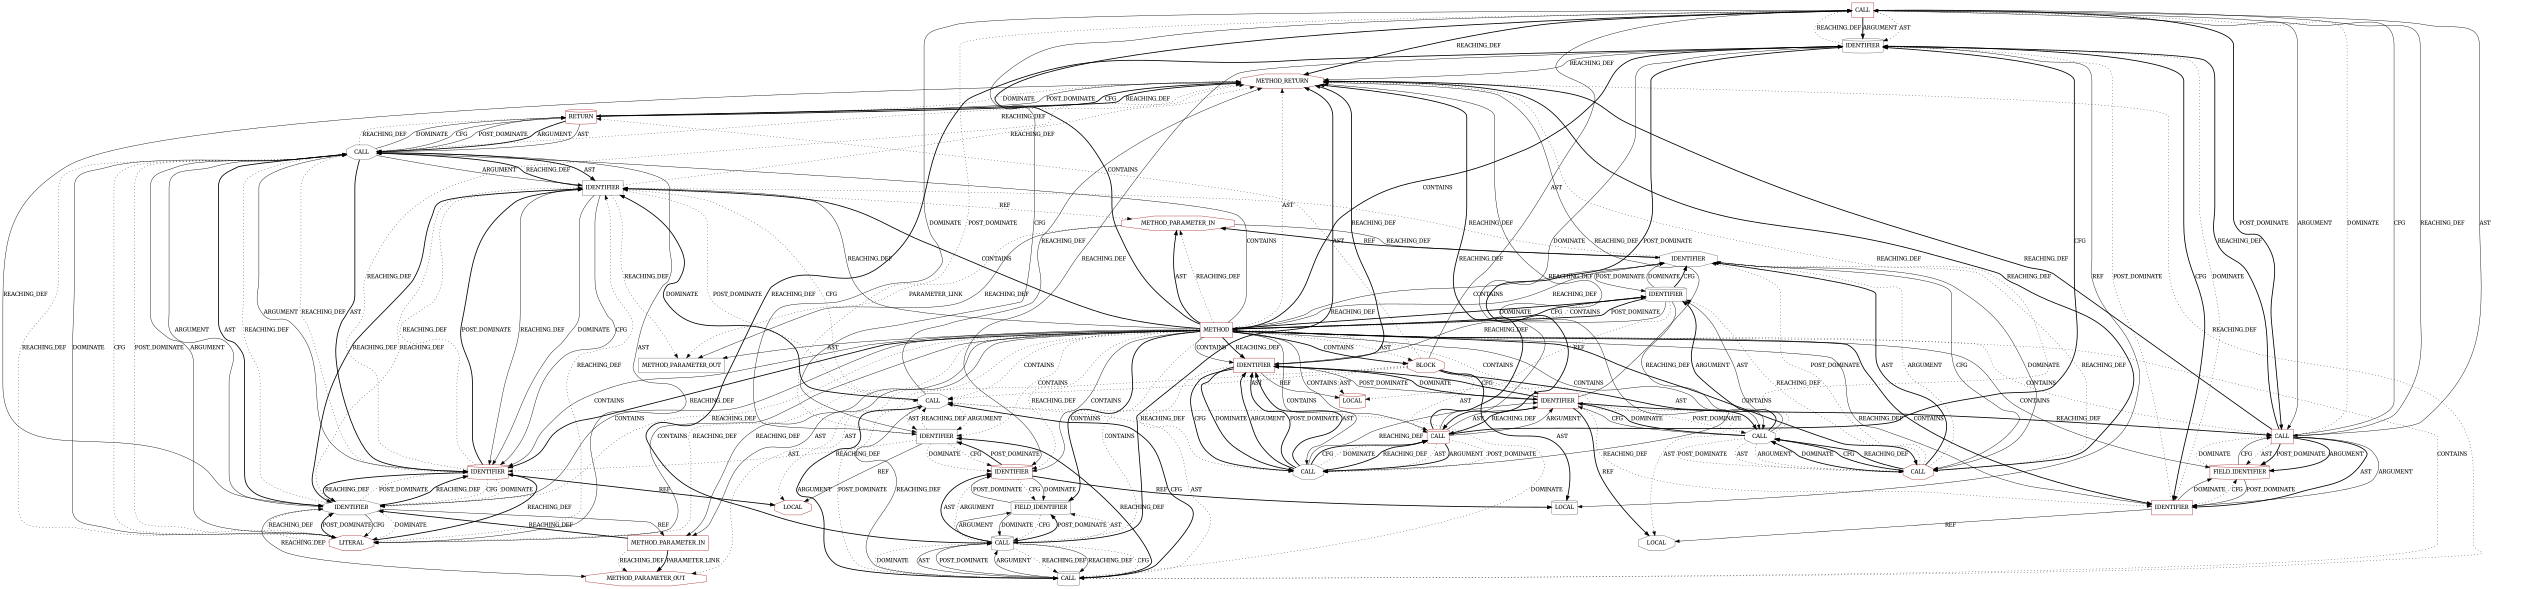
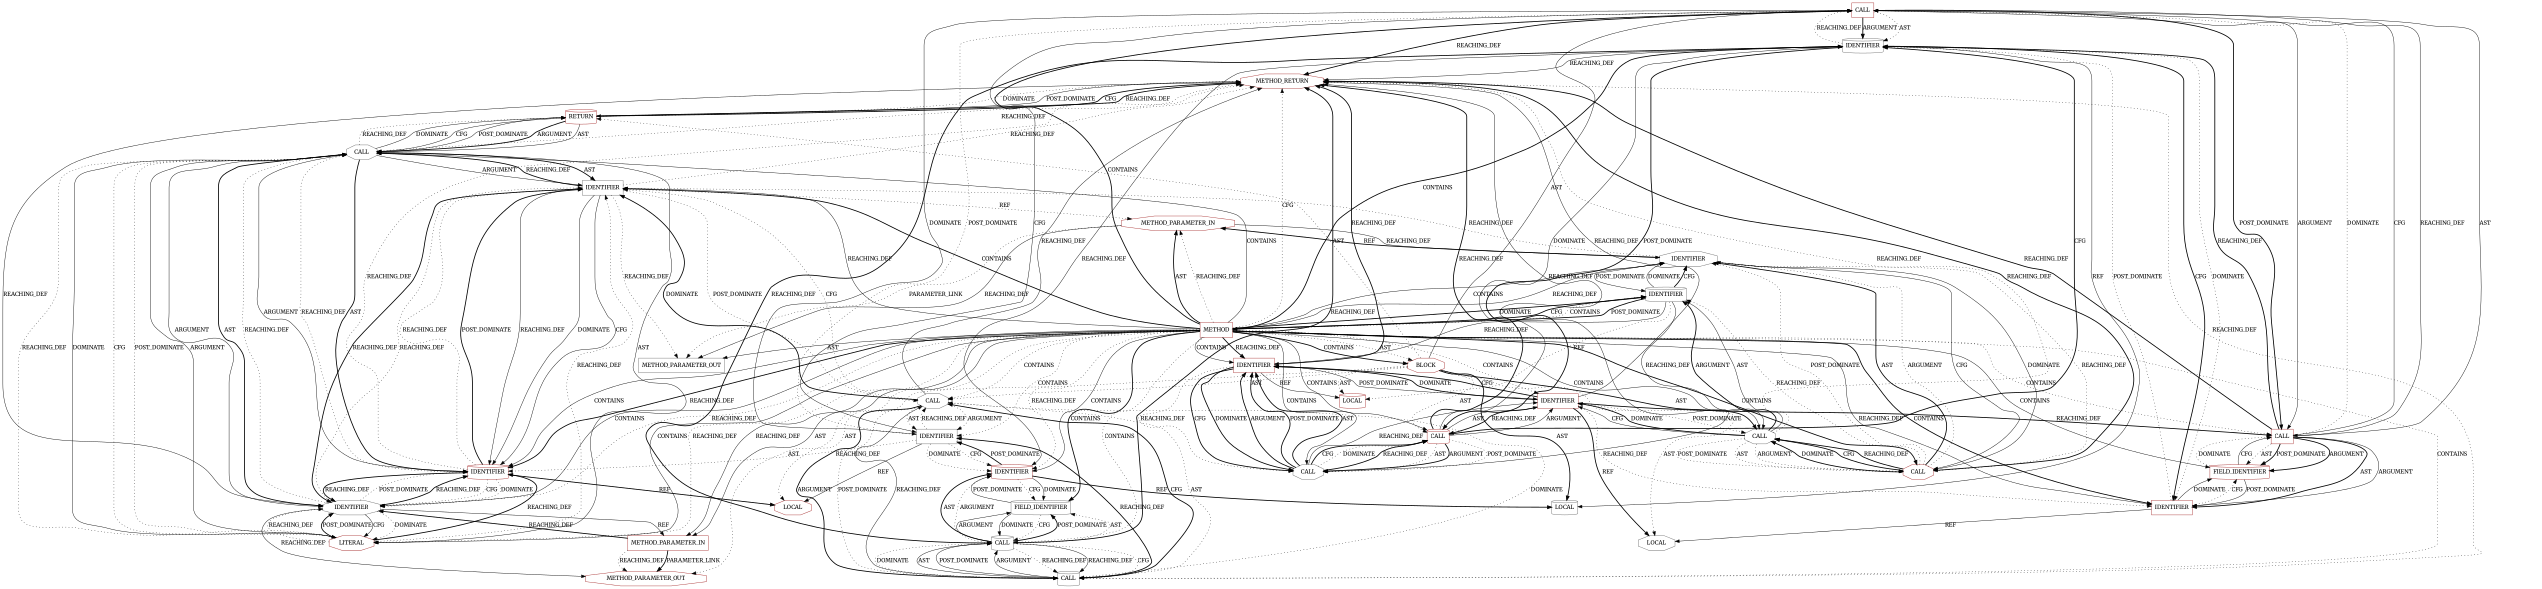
  digraph {
    fontname=Merriweather
    node [CODE=rec COLUMN_NUMBER=27 LINE_NUMBER=325 ORDER=1 TYPE_FULL_NAME="<empty>" color=brown fontname=Merriweather shape=octagon]
    edge [fontname=Merriweather style=dotted]
    n1 [ARGUMENT_INDEX=-1 CODE="*rec = ctx->open_rec" COLUMN_NUMBER=17 DISPATCH_TYPE=STATIC_DISPATCH LINE_NUMBER=324 METHOD_FULL_NAME="<operator>.assignment" NAME="<operator>.assignment" ORDER=6 label=CALL shape=box]
    n2 [ARGUMENT_INDEX=1 COLUMN_NUMBER=18 LINE_NUMBER=324 NAME=rec TYPE_FULL_NAME="tls_rec*" color=gray40 label=IDENTIFIER shape=cylinder]
    n3 [ARGUMENT_INDEX=1 CODE=msg_en COLUMN_NUMBER=17 NAME=msg_en TYPE_FULL_NAME="sk_msg*" color=gray40 label=IDENTIFIER shape=box]
    n4 [CODE=RET COLUMN_NUMBER=1 EVALUATION_STRATEGY=BY_VALUE LINE_NUMBER=320 ORDER=4 TYPE_FULL_NAME=int label=METHOD_RETURN]
    n5 [ARGUMENT_INDEX=2 CODE="ctx->open_rec" COLUMN_NUMBER=24 DISPATCH_TYPE=STATIC_DISPATCH LINE_NUMBER=324 METHOD_FULL_NAME="<operator>.indirectFieldAccess" NAME="<operator>.indirectFieldAccess" ORDER=2 label=CALL shape=box]
    n6 [ARGUMENT_INDEX=-1 CODE="*ctx = tls_sw_ctx_tx(tls_ctx)" DISPATCH_TYPE=STATIC_DISPATCH LINE_NUMBER=323 METHOD_FULL_NAME="<operator>.assignment" NAME="<operator>.assignment" ORDER=4 label=CALL shape=cylinder]
    n7 [ARGUMENT_INDEX=1 CODE=ctx COLUMN_NUMBER=24 LINE_NUMBER=324 NAME=ctx TYPE_FULL_NAME="tls_sw_context_tx*" label=IDENTIFIER shape=box]
    n8 [ARGUMENT_INDEX=1 CODE="rec->msg_encrypted" DISPATCH_TYPE=STATIC_DISPATCH METHOD_FULL_NAME="<operator>.indirectFieldAccess" NAME="<operator>.indirectFieldAccess" color=gray40 label=CALL shape=cylinder]
    n9 [ARGUMENT_INDEX=1 NAME=rec TYPE_FULL_NAME="tls_rec*" label=IDENTIFIER shape=cylinder]
    n10 [CODE="struct tls_rec* rec" COLUMN_NUMBER=17 LINE_NUMBER=324 NAME=rec ORDER=5 TYPE_FULL_NAME="tls_rec*" color=gray40 label=LOCAL shape=cylinder]
    n11 [ARGUMENT_INDEX=2 CODE=msg_en COLUMN_NUMBER=26 LINE_NUMBER=327 NAME=msg_en ORDER=2 TYPE_FULL_NAME="sk_msg*" label=IDENTIFIER shape=cylinder]
    n12 [ARGUMENT_INDEX=-1 CODE="*msg_en = &rec->msg_encrypted" COLUMN_NUMBER=16 DISPATCH_TYPE=STATIC_DISPATCH METHOD_FULL_NAME="<operator>.assignment" NAME="<operator>.assignment" ORDER=8 color=gray40 label=CALL]
    n13 [CODE="struct sk_msg* msg_en" COLUMN_NUMBER=16 NAME=msg_en ORDER=7 TYPE_FULL_NAME="sk_msg*" label=LOCAL]
    n14 [ARGUMENT_INDEX=-1 CODE="return sk_msg_alloc(sk, msg_en, len, 0);" COLUMN_NUMBER=2 LINE_NUMBER=327 ORDER=9 label=RETURN shape=cylinder TYPE_FULL_NAME=""]
    n15 [ARGUMENT_INDEX=2 CANONICAL_NAME=open_rec CODE=open_rec COLUMN_NUMBER=24 LINE_NUMBER=324 ORDER=2 label=FIELD_IDENTIFIER shape=cylinder TYPE_FULL_NAME=""]
    n16 [ARGUMENT_INDEX=1 CODE=ctx COLUMN_NUMBER=28 LINE_NUMBER=323 NAME=ctx TYPE_FULL_NAME="tls_sw_context_tx*" label=IDENTIFIER shape=box]
    n17 [ARGUMENT_INDEX=1 CODE=tls_ctx COLUMN_NUMBER=48 LINE_NUMBER=323 NAME=tls_ctx TYPE_FULL_NAME="tls_context*" label=IDENTIFIER shape=box]
    n18 [ARGUMENT_INDEX=-1 CODE="*tls_ctx = tls_get_ctx(sk)" COLUMN_NUMBER=21 DISPATCH_TYPE=STATIC_DISPATCH LINE_NUMBER=322 METHOD_FULL_NAME="<operator>.assignment" NAME="<operator>.assignment" ORDER=2 color=gray40 label=CALL]
    n19 [CODE="struct tls_sw_context_tx* ctx" LINE_NUMBER=323 NAME=ctx ORDER=3 TYPE_FULL_NAME="tls_sw_context_tx*" color=gray40 label=LOCAL]
    n20 [ARGUMENT_INDEX=2 CODE="tls_sw_ctx_tx(tls_ctx)" COLUMN_NUMBER=34 DISPATCH_TYPE=STATIC_DISPATCH LINE_NUMBER=323 METHOD_FULL_NAME=tls_sw_ctx_tx NAME=tls_sw_ctx_tx ORDER=2 color=gray40 label=CALL]
    n21 [CODE="struct tls_context* tls_ctx" COLUMN_NUMBER=21 LINE_NUMBER=322 NAME=tls_ctx TYPE_FULL_NAME="tls_context*" label=LOCAL shape=cylinder]
    n22 [ARGUMENT_INDEX=1 CODE=tls_ctx COLUMN_NUMBER=22 LINE_NUMBER=322 NAME=tls_ctx TYPE_FULL_NAME="tls_context*" color=gray40 label=IDENTIFIER shape=cylinder]
    n23 [ARGUMENT_INDEX=2 CODE="tls_get_ctx(sk)" COLUMN_NUMBER=32 DISPATCH_TYPE=STATIC_DISPATCH LINE_NUMBER=322 METHOD_FULL_NAME=tls_get_ctx NAME=tls_get_ctx ORDER=2 label=CALL]
    n24 [ARGUMENT_INDEX=4 CODE=0 COLUMN_NUMBER=39 LINE_NUMBER=327 ORDER=4 TYPE_FULL_NAME=int label=LITERAL]
    n25 [ARGUMENT_INDEX=-1 CODE="sk_msg_alloc(sk, msg_en, len, 0)" COLUMN_NUMBER=9 DISPATCH_TYPE=STATIC_DISPATCH LINE_NUMBER=327 METHOD_FULL_NAME=sk_msg_alloc NAME=sk_msg_alloc color=gray40 label=CALL]
    n26 [ARGUMENT_INDEX=3 CODE=len COLUMN_NUMBER=34 LINE_NUMBER=327 NAME=len ORDER=3 TYPE_FULL_NAME=int color=gray40 label=IDENTIFIER]
    n27 [ARGUMENT_INDEX=1 CODE=sk COLUMN_NUMBER=22 LINE_NUMBER=327 NAME=sk TYPE_FULL_NAME="sock*" color=gray40 label=IDENTIFIER shape=box]
    n28 [CODE="int len" COLUMN_NUMBER=53 EVALUATION_STRATEGY=BY_VALUE INDEX=2 IS_VARIADIC=false LINE_NUMBER=320 NAME=len ORDER=2 TYPE_FULL_NAME=int label=METHOD_PARAMETER_IN shape=box]
    n29 [CODE="int len" COLUMN_NUMBER=53 EVALUATION_STRATEGY=BY_VALUE INDEX=2 IS_VARIADIC=false LINE_NUMBER=320 NAME=len ORDER=2 TYPE_FULL_NAME=int label=METHOD_PARAMETER_OUT]
    n30 [CODE="struct sock *sk" COLUMN_NUMBER=36 EVALUATION_STRATEGY=BY_VALUE INDEX=1 IS_VARIADIC=false LINE_NUMBER=320 NAME=sk TYPE_FULL_NAME="sock*" label=METHOD_PARAMETER_IN]
    n31 [CODE="struct sock *sk" COLUMN_NUMBER=36 EVALUATION_STRATEGY=BY_VALUE INDEX=1 IS_VARIADIC=false LINE_NUMBER=320 NAME=sk TYPE_FULL_NAME="sock*" color=gray40 label=METHOD_PARAMETER_OUT shape=box]
    n32 [ARGUMENT_INDEX=2 CANONICAL_NAME=msg_encrypted CODE=msg_encrypted ORDER=2 color=gray40 label=FIELD_IDENTIFIER shape=cylinder TYPE_FULL_NAME=""]
    n33 [ARGUMENT_INDEX=2 CODE="&rec->msg_encrypted" COLUMN_NUMBER=26 DISPATCH_TYPE=STATIC_DISPATCH METHOD_FULL_NAME="<operator>.addressOf" NAME="<operator>.addressOf" ORDER=2 color=gray40 label=CALL shape=cylinder]
    n34 [ARGUMENT_INDEX=1 CODE=sk COLUMN_NUMBER=44 LINE_NUMBER=322 NAME=sk TYPE_FULL_NAME="sock*" color=gray40 label=IDENTIFIER]
    n35 [AST_PARENT_FULL_NAME="tls_sw.c:<global>" AST_PARENT_TYPE=TYPE_DECL CODE="static int tls_alloc_encrypted_msg(struct sock *sk, int len)\n{\n	struct tls_context *tls_ctx = tls_get_ctx(sk);\n	struct tls_sw_context_tx *ctx = tls_sw_ctx_tx(tls_ctx);\n	struct tls_rec *rec = ctx->open_rec;\n	struct sk_msg *msg_en = &rec->msg_encrypted;\n\n	return sk_msg_alloc(sk, msg_en, len, 0);\n}" COLUMN_NUMBER=1 COLUMN_NUMBER_END=1 FILENAME="tls_sw.c" FULL_NAME=tls_alloc_encrypted_msg IS_EXTERNAL=false LINE_NUMBER=320 LINE_NUMBER_END=328 NAME=tls_alloc_encrypted_msg ORDER=12 SIGNATURE="int tls_alloc_encrypted_msg (sock*,int)" label=METHOD shape=box TYPE_FULL_NAME=""]
    n36 [ARGUMENT_INDEX=-1 CODE="{\n	struct tls_context *tls_ctx = tls_get_ctx(sk);\n	struct tls_sw_context_tx *ctx = tls_sw_ctx_tx(tls_ctx);\n	struct tls_rec *rec = ctx->open_rec;\n	struct sk_msg *msg_en = &rec->msg_encrypted;\n\n	return sk_msg_alloc(sk, msg_en, len, 0);\n}" COLUMN_NUMBER=1 LINE_NUMBER=321 ORDER=3 TYPE_FULL_NAME=void label=BLOCK]
    n1 -> n2 [label=ARGUMENT style=bold]
    n1 -> n2 [label=AST]
    n1 -> n3 [label=CFG style=solid]
    n1 -> n3 [label=DOMINATE style=solid]
    n1 -> n4 [VARIABLE="*rec = ctx->open_rec" label=REACHING_DEF style=bold]
    n1 -> n5 [label=AST style=solid]
    n1 -> n5 [label=POST_DOMINATE style=bold]
    n1 -> n5 [label=ARGUMENT style=solid]
    n2 -> n1 [VARIABLE=rec label=REACHING_DEF]
    n2 -> n4 [VARIABLE=rec label=REACHING_DEF style=solid]
    n2 -> n6 [label=POST_DOMINATE style=bold]
    n2 -> n7 [label=DOMINATE]
    n2 -> n7 [label=CFG style=bold]
    n2 -> n8 [VARIABLE=rec label=REACHING_DEF style=bold]
    n2 -> n9 [VARIABLE=rec label=REACHING_DEF style=solid]
    n2 -> n10 [label=REF style=solid]
    n3 -> n1 [label=POST_DOMINATE]
    n3 -> n9 [label=DOMINATE]
    n3 -> n9 [label=CFG]
    n3 -> n11 [VARIABLE=msg_en label=REACHING_DEF]
    n3 -> n12 [VARIABLE=msg_en label=REACHING_DEF]
    n3 -> n13 [label=REF style=solid]
    n4 -> n14 [label=POST_DOMINATE style=solid]
    n5 -> n1 [label=DOMINATE]
    n5 -> n1 [label=CFG style=solid]
    n5 -> n1 [VARIABLE="ctx->open_rec" label=REACHING_DEF style=solid]
    n5 -> n2 [VARIABLE="ctx->open_rec" label=REACHING_DEF style=bold]
    n5 -> n4 [VARIABLE="ctx->open_rec" label=REACHING_DEF style=bold]
    n5 -> n7 [label=AST style=bold]
    n5 -> n7 [label=ARGUMENT style=solid]
    n5 -> n15 [label=AST]
    n5 -> n15 [label=POST_DOMINATE style=bold]
    n5 -> n15 [label=ARGUMENT style=bold]
    n6 -> n2 [label=CFG style=bold]
    n6 -> n2 [label=DOMINATE style=solid]
    n6 -> n4 [VARIABLE="*ctx = tls_sw_ctx_tx(tls_ctx)" label=REACHING_DEF style=bold]
    n6 -> n16 [label=ARGUMENT style=solid]
    n6 -> n16 [label=AST style=solid]
    n6 -> n20 [label=AST]
    n6 -> n20 [label=ARGUMENT style=bold]
    n6 -> n20 [label=POST_DOMINATE]
    n7 -> n2 [label=POST_DOMINATE]
    n7 -> n15 [label=DOMINATE style=solid]
    n7 -> n15 [label=CFG]
    n7 -> n19 [label=REF style=solid]
    n8 -> n4 [VARIABLE="rec->msg_encrypted" label=REACHING_DEF style=bold]
    n8 -> n9 [label=ARGUMENT]
    n8 -> n9 [label=AST style=bold]
    n8 -> n32 [label=POST_DOMINATE style=bold]
    n8 -> n32 [label=AST]
    n8 -> n32 [label=ARGUMENT style=solid]
    n8 -> n33 [VARIABLE="rec->msg_encrypted" label=REACHING_DEF]
    n8 -> n33 [VARIABLE="rec->msg_encrypted" label=REACHING_DEF style=solid]
    n8 -> n33 [label=CFG]
    n8 -> n33 [label=DOMINATE]
    n9 -> n3 [label=POST_DOMINATE style=bold]
    n9 -> n10 [label=REF style=bold]
    n9 -> n32 [label=CFG]
    n9 -> n32 [label=DOMINATE style=solid]
    n11 -> n4 [VARIABLE=msg_en label=REACHING_DEF]
    n11 -> n13 [label=REF style=bold]
    n11 -> n25 [VARIABLE=msg_en label=REACHING_DEF]
    n11 -> n26 [label=CFG]
    n11 -> n26 [label=DOMINATE]
    n11 -> n26 [VARIABLE=msg_en label=REACHING_DEF style=bold]
    n11 -> n27 [VARIABLE=msg_en label=REACHING_DEF]
    n11 -> n27 [label=POST_DOMINATE style=bold]
    n12 -> n3 [label=AST]
    n12 -> n3 [label=ARGUMENT]
    n12 -> n4 [VARIABLE="*msg_en = &rec->msg_encrypted" label=REACHING_DEF style=solid]
    n12 -> n27 [label=CFG]
    n12 -> n27 [label=DOMINATE style=bold]
    n12 -> n33 [label=AST]
    n12 -> n33 [label=ARGUMENT style=bold]
    n12 -> n33 [label=POST_DOMINATE]
    n14 -> n4 [label=CFG style=bold]
    n14 -> n4 [VARIABLE="<RET>" label=REACHING_DEF style=bold]
    n14 -> n4 [label=DOMINATE]
    n14 -> n25 [label=POST_DOMINATE style=solid]
    n14 -> n25 [label=ARGUMENT style=bold]
    n14 -> n25 [label=AST style=solid]
    n15 -> n5 [label=DOMINATE]
    n15 -> n5 [label=CFG style=solid]
    n15 -> n7 [label=POST_DOMINATE style=solid]
    n16 -> n4 [VARIABLE=ctx label=REACHING_DEF style=solid]
    n16 -> n5 [VARIABLE=ctx label=REACHING_DEF style=bold]
    n16 -> n6 [VARIABLE=ctx label=REACHING_DEF style=bold]
    n16 -> n7 [VARIABLE=ctx label=REACHING_DEF]
    n16 -> n17 [label=DOMINATE style=bold]
    n16 -> n17 [label=CFG style=bold]
    n16 -> n18 [label=POST_DOMINATE]
    n16 -> n19 [label=REF style=bold]
    n17 -> n4 [VARIABLE=tls_ctx label=REACHING_DEF style=bold]
    n17 -> n16 [label=POST_DOMINATE style=solid]
    n17 -> n20 [VARIABLE=tls_ctx label=REACHING_DEF]
    n17 -> n20 [label=CFG style=bold]
    n17 -> n20 [label=DOMINATE style=bold]
    n17 -> n21 [label=REF style=solid]
    n18 -> n4 [VARIABLE="*tls_ctx = tls_get_ctx(sk)" label=REACHING_DEF]
    n18 -> n16 [label=CFG style=solid]
    n18 -> n16 [label=DOMINATE style=bold]
    n18 -> n22 [label=ARGUMENT style=bold]
    n18 -> n22 [label=AST style=solid]
    n18 -> n23 [label=POST_DOMINATE]
    n18 -> n23 [label=AST]
    n18 -> n23 [label=ARGUMENT]
    n20 -> n4 [VARIABLE="tls_sw_ctx_tx(tls_ctx)" label=REACHING_DEF style=solid]
    n20 -> n6 [label=CFG style=bold]
    n20 -> n6 [label=DOMINATE]
    n20 -> n6 [VARIABLE="tls_sw_ctx_tx(tls_ctx)" label=REACHING_DEF style=bold]
    n20 -> n16 [VARIABLE="tls_sw_ctx_tx(tls_ctx)" label=REACHING_DEF style=solid]
    n20 -> n17 [label=ARGUMENT style=bold]
    n20 -> n17 [label=POST_DOMINATE style=bold]
    n20 -> n17 [label=AST style=bold]
    n22 -> n17 [VARIABLE=tls_ctx label=REACHING_DEF style=solid]
    n22 -> n18 [VARIABLE=tls_ctx label=REACHING_DEF style=solid]
    n22 -> n21 [label=REF]
    n22 -> n34 [label=DOMINATE style=solid]
    n22 -> n34 [label=CFG style=bold]
    n22 -> n35 [label=POST_DOMINATE style=bold]
    n23 -> n4 [VARIABLE="tls_get_ctx(sk)" label=REACHING_DEF style=bold]
    n23 -> n18 [label=DOMINATE style=bold]
    n23 -> n18 [label=CFG style=bold]
    n23 -> n18 [VARIABLE="tls_get_ctx(sk)" label=REACHING_DEF style=bold]
    n23 -> n22 [VARIABLE="tls_get_ctx(sk)" label=REACHING_DEF]
    n23 -> n34 [label=POST_DOMINATE]
    n23 -> n34 [label=AST style=bold]
    n23 -> n34 [label=ARGUMENT]
    n24 -> n11 [VARIABLE=0 label=REACHING_DEF style=bold]
    n24 -> n25 [label=DOMINATE style=solid]
    n24 -> n25 [label=CFG]
    n24 -> n25 [VARIABLE=0 label=REACHING_DEF]
    n24 -> n26 [VARIABLE=0 label=REACHING_DEF]
    n24 -> n26 [label=POST_DOMINATE style=bold]
    n24 -> n27 [VARIABLE=0 label=REACHING_DEF]
    n25 -> n4 [VARIABLE="sk_msg_alloc(sk, msg_en, len, 0)" label=REACHING_DEF]
    n25 -> n11 [label=AST style=bold]
    n25 -> n11 [label=ARGUMENT style=solid]
    n25 -> n14 [VARIABLE="sk_msg_alloc(sk, msg_en, len, 0)" label=REACHING_DEF]
    n25 -> n14 [label=DOMINATE style=solid]
    n25 -> n14 [label=CFG style=solid]
    n25 -> n24 [label=POST_DOMINATE]
    n25 -> n24 [label=AST style=solid]
    n25 -> n24 [label=ARGUMENT style=solid]
    n25 -> n26 [label=ARGUMENT style=solid]
    n25 -> n26 [label=AST style=bold]
    n25 -> n27 [label=AST style=bold]
    n25 -> n27 [label=ARGUMENT style=solid]
    n26 -> n4 [VARIABLE=len label=REACHING_DEF style=solid]
    n26 -> n11 [label=POST_DOMINATE]
    n26 -> n11 [VARIABLE=len label=REACHING_DEF style=bold]
    n26 -> n24 [label=DOMINATE]
    n26 -> n24 [label=CFG style=solid]
    n26 -> n25 [VARIABLE=len label=REACHING_DEF]
    n26 -> n27 [VARIABLE=len label=REACHING_DEF]
    n26 -> n28 [label=REF style=solid]
    n26 -> n29 [VARIABLE=len label=REACHING_DEF style=solid]
    n27 -> n4 [VARIABLE=sk label=REACHING_DEF]
    n27 -> n11 [VARIABLE=sk label=REACHING_DEF style=solid]
    n27 -> n11 [label=CFG style=solid]
    n27 -> n11 [label=DOMINATE style=solid]
    n27 -> n12 [label=POST_DOMINATE]
    n27 -> n25 [VARIABLE=sk label=REACHING_DEF style=bold]
    n27 -> n26 [VARIABLE=sk label=REACHING_DEF style=bold]
    n27 -> n30 [label=REF]
    n27 -> n31 [VARIABLE=sk label=REACHING_DEF]
    n28 -> n26 [VARIABLE=len label=REACHING_DEF style=bold]
    n28 -> n29 [VARIABLE=len label=REACHING_DEF]
    n28 -> n29 [label=PARAMETER_LINK style=bold]
    n30 -> n31 [label=PARAMETER_LINK]
    n30 -> n31 [VARIABLE=sk label=REACHING_DEF style=solid]
    n30 -> n34 [VARIABLE=sk label=REACHING_DEF style=solid]
    n32 -> n8 [label=CFG]
    n32 -> n8 [label=DOMINATE style=solid]
    n32 -> n9 [label=POST_DOMINATE style=solid]
    n33 -> n3 [VARIABLE="&rec->msg_encrypted" label=REACHING_DEF style=bold]
    n33 -> n4 [VARIABLE="&rec->msg_encrypted" label=REACHING_DEF]
    n33 -> n8 [label=AST style=solid]
    n33 -> n8 [label=POST_DOMINATE style=solid]
    n33 -> n8 [label=ARGUMENT style=solid]
    n33 -> n12 [VARIABLE="&rec->msg_encrypted" label=REACHING_DEF style=solid]
    n33 -> n12 [label=DOMINATE]
    n33 -> n12 [label=CFG style=bold]
    n34 -> n22 [label=POST_DOMINATE style=solid]
    n34 -> n23 [VARIABLE=sk label=REACHING_DEF]
    n34 -> n23 [label=CFG style=solid]
    n34 -> n23 [label=DOMINATE style=solid]
    n34 -> n27 [VARIABLE=sk label=REACHING_DEF]
    n34 -> n30 [label=REF style=bold]
    n35 -> n1 [label=CONTAINS style=bold]
    n35 -> n2 [label=CONTAINS style=bold]
    n35 -> n3 [label=CONTAINS]
-   n35 -> n4 [label=AST]
+   n35 -> n4 [label=CFG]
    n35 -> n5 [label=CONTAINS]
    n35 -> n6 [label=CONTAINS style=solid]
    n35 -> n7 [label=CONTAINS style=bold]
    n35 -> n7 [label=REACHING_DEF style=solid]
    n35 -> n8 [label=CONTAINS]
    n35 -> n9 [label=CONTAINS style=solid]
    n35 -> n9 [label=REACHING_DEF]
    n35 -> n11 [label=CONTAINS style=solid]
    n35 -> n11 [label=REACHING_DEF style=bold]
    n35 -> n12 [label=CONTAINS]
    n35 -> n15 [label=CONTAINS style=solid]
    n35 -> n16 [label=CONTAINS]
    n35 -> n17 [label=CONTAINS style=solid]
    n35 -> n17 [label=REACHING_DEF style=bold]
    n35 -> n18 [label=CONTAINS style=solid]
    n35 -> n20 [label=CONTAINS style=solid]
    n35 -> n22 [label=DOMINATE style=bold]
    n35 -> n22 [label=CFG style=bold]
    n35 -> n22 [label=CONTAINS]
    n35 -> n23 [label=CONTAINS style=bold]
    n35 -> n24 [label=REACHING_DEF]
    n35 -> n24 [label=CONTAINS style=solid]
    n35 -> n25 [label=CONTAINS style=solid]
    n35 -> n26 [label=CONTAINS style=solid]
    n35 -> n26 [label=REACHING_DEF]
    n35 -> n27 [label=REACHING_DEF style=solid]
    n35 -> n27 [label=CONTAINS style=bold]
    n35 -> n28 [label=REACHING_DEF style=solid]
    n35 -> n28 [label=AST style=solid]
    n35 -> n29 [label=AST]
    n35 -> n30 [label=AST style=bold]
    n35 -> n30 [label=REACHING_DEF]
    n35 -> n31 [label=AST style=solid]
    n35 -> n32 [label=CONTAINS style=bold]
    n35 -> n33 [label=CONTAINS]
    n35 -> n34 [label=CONTAINS style=solid]
    n35 -> n34 [label=REACHING_DEF style=solid]
    n35 -> n36 [label=CONTAINS style=bold]
    n35 -> n36 [label=AST]
    n36 -> n1 [label=AST style=solid]
    n36 -> n6 [label=AST]
    n36 -> n10 [label=AST style=bold]
    n36 -> n12 [label=AST]
    n36 -> n13 [label=AST]
    n36 -> n14 [label=AST]
    n36 -> n18 [label=AST style=bold]
    n36 -> n19 [label=AST]
    n36 -> n21 [label=AST]
  }
